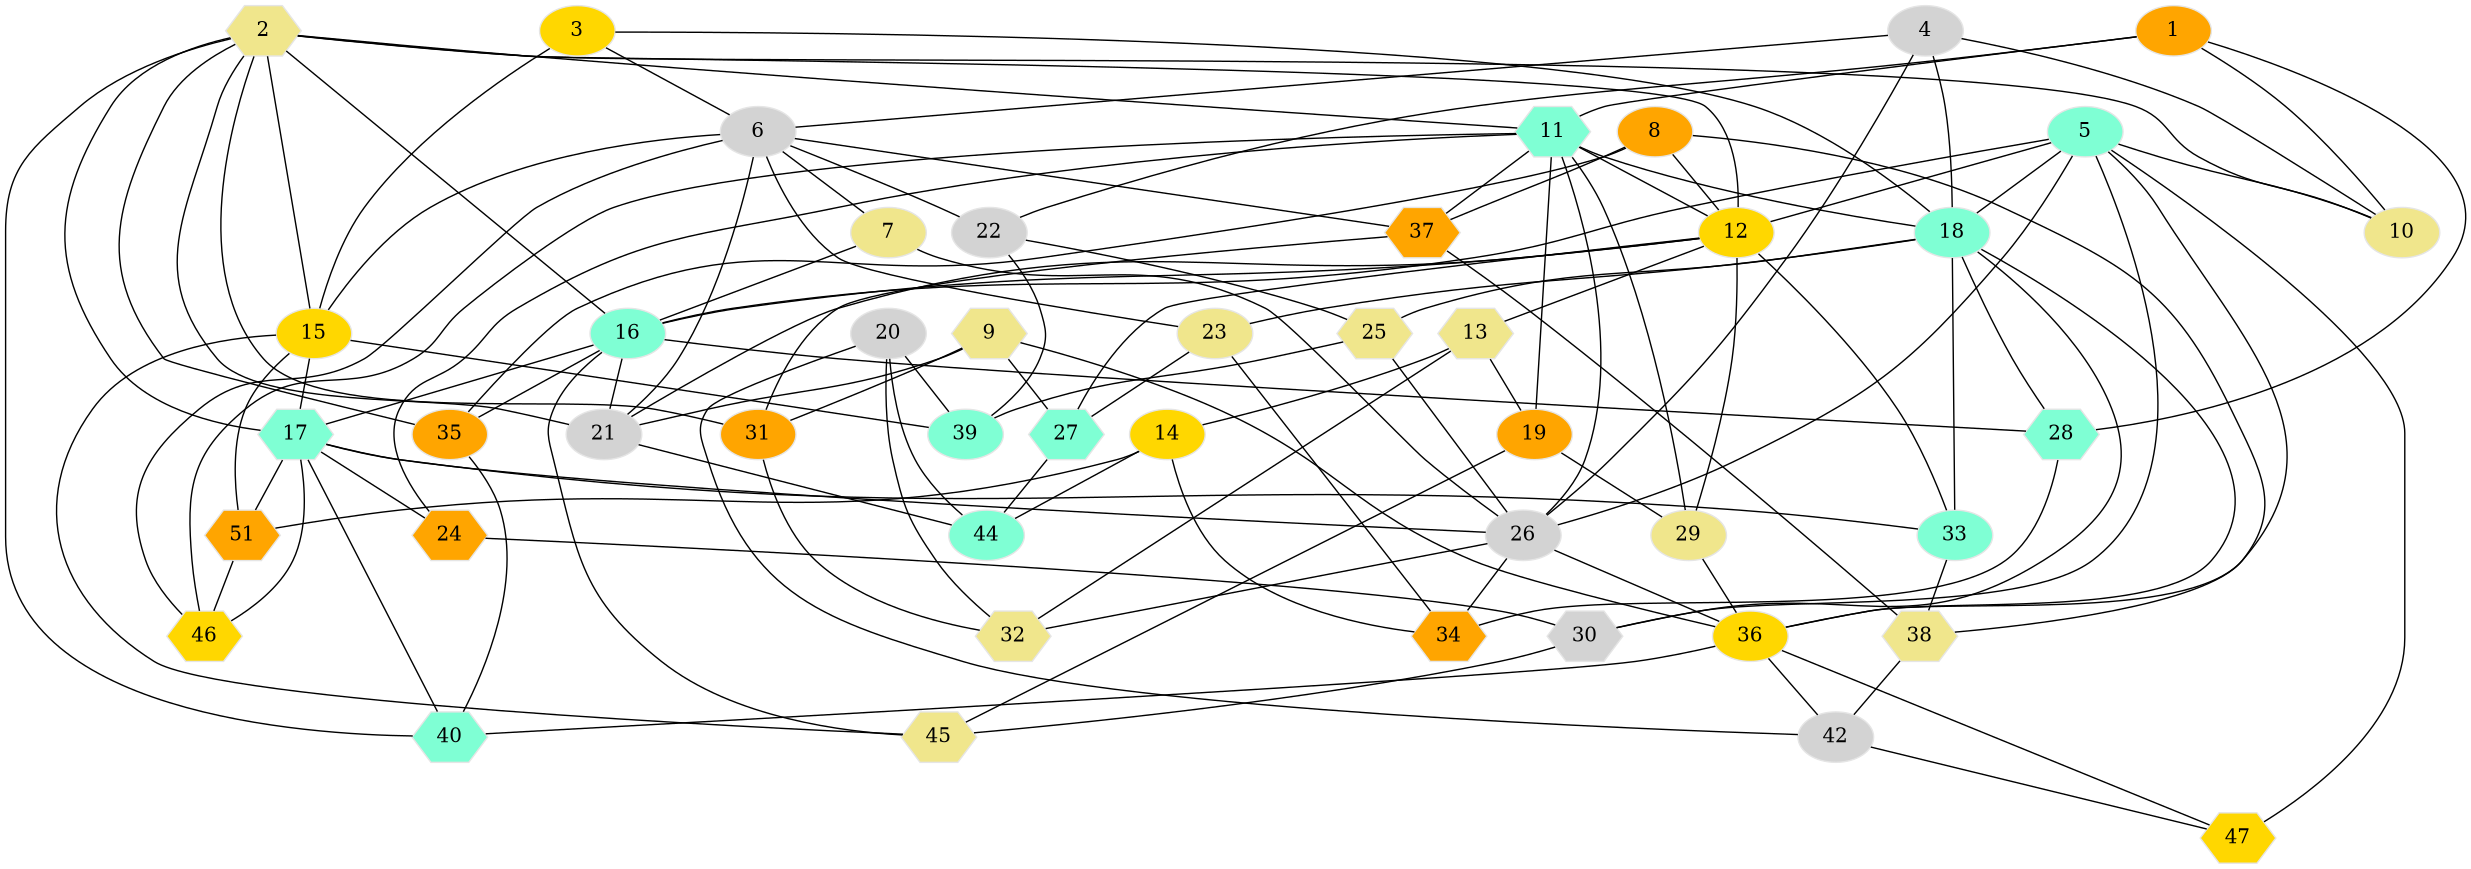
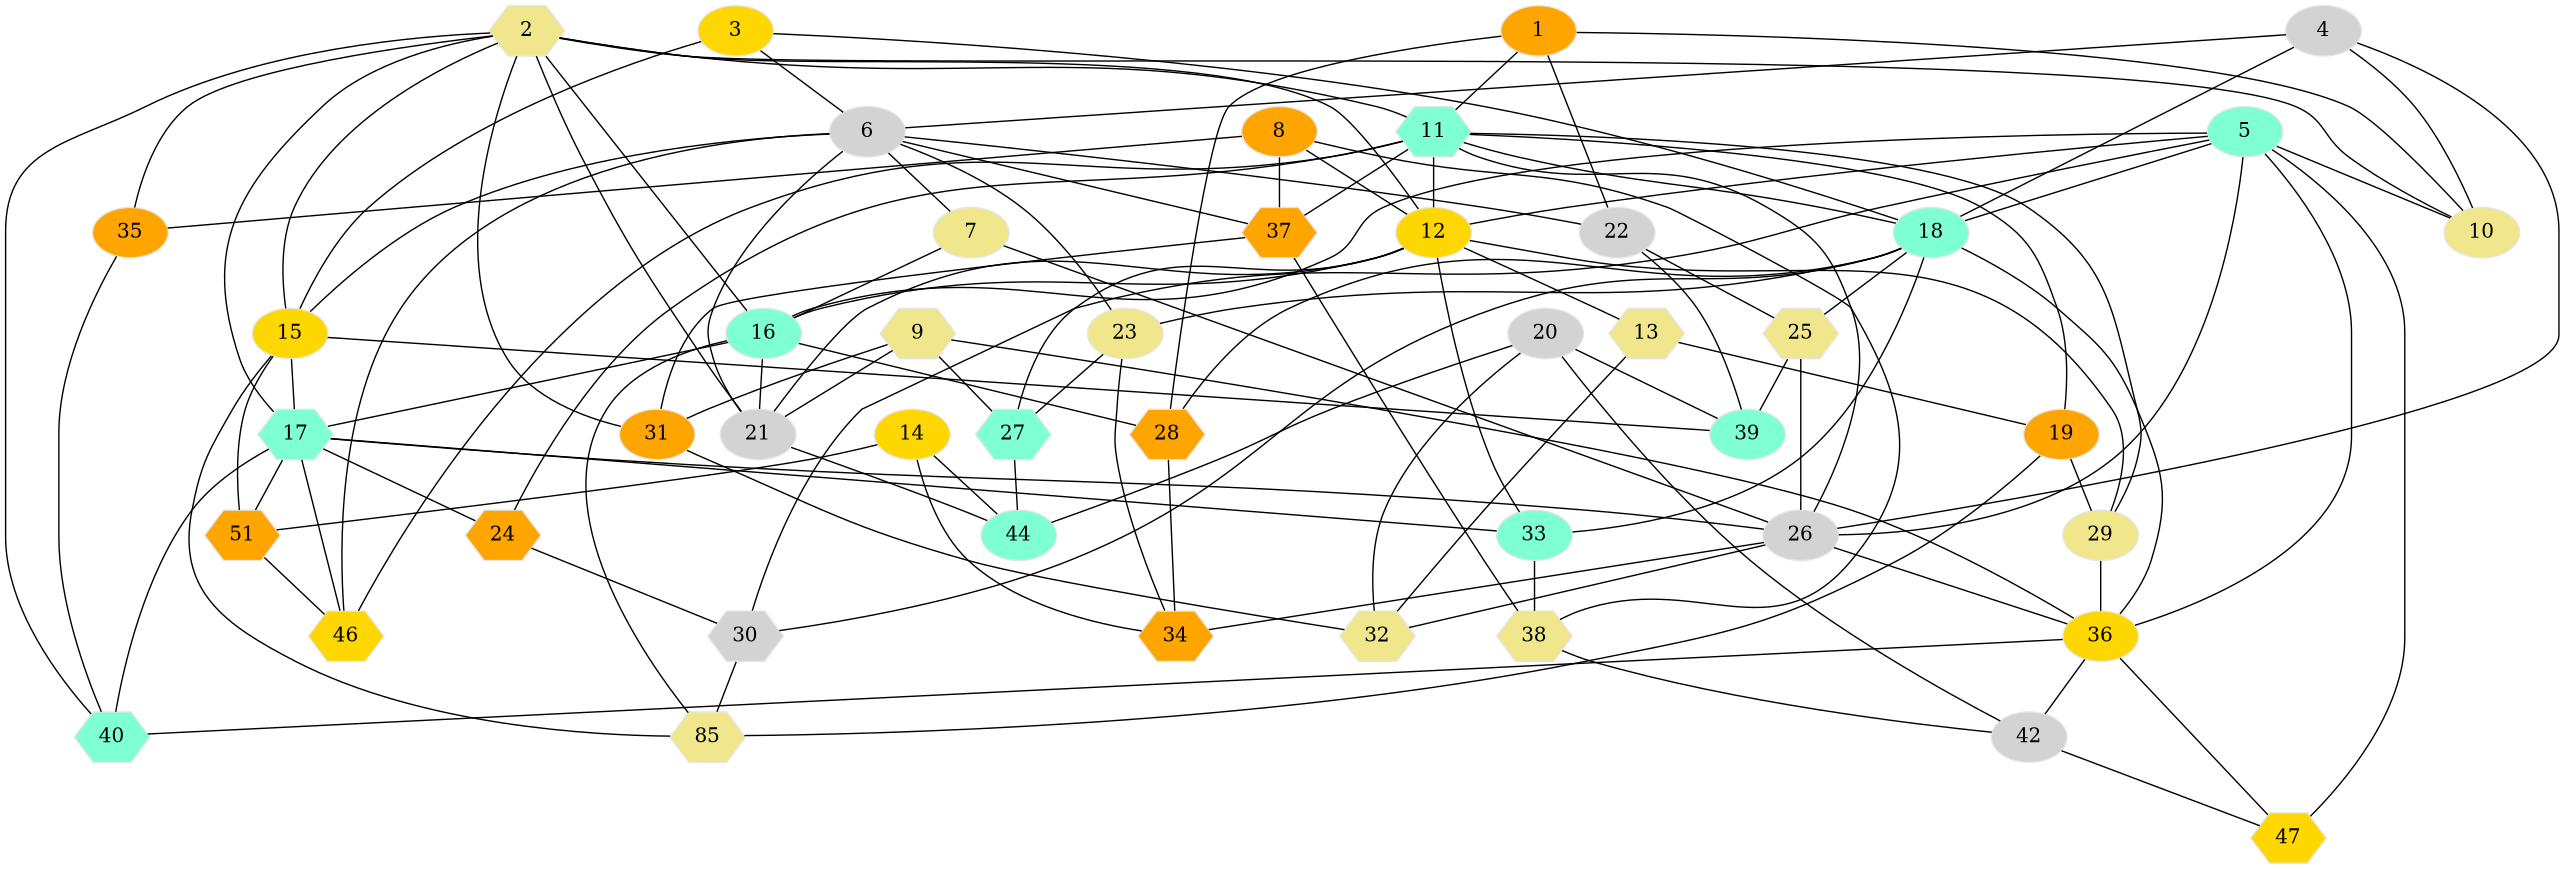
  graph {
    node [color=gray90 fillcolor=khaki shape=ellipse style=filled]
    edge [weight=1.0]
    1 [fillcolor=orange]
    10
    11 [fillcolor=aquamarine shape=hexagon]
    22 [fillcolor=lightgrey]
-   28 [fillcolor=aquamarine shape=hexagon]
+   28 [fillcolor=orange shape=hexagon]
    12 [fillcolor=gold]
    18 [fillcolor=aquamarine]
    26 [fillcolor=lightgrey]
    37 [fillcolor=orange shape=hexagon]
    46 [fillcolor=gold shape=hexagon]
    19 [fillcolor=orange]
    24 [fillcolor=orange shape=hexagon]
    29
    39 [fillcolor=aquamarine]
    25 [shape=hexagon]
    34 [fillcolor=orange shape=hexagon]
    2 [shape=hexagon]
    15 [fillcolor=gold]
    16 [fillcolor=aquamarine]
    17 [fillcolor=aquamarine shape=hexagon]
    21 [fillcolor=lightgrey]
    31 [fillcolor=orange]
    35 [fillcolor=orange]
    40 [fillcolor=aquamarine shape=hexagon]
    27 [fillcolor=aquamarine shape=hexagon]
    13 [shape=hexagon]
    33 [fillcolor=aquamarine]
    n28 [fillcolor=orange label=51 shape=hexagon]
-   45 [shape=hexagon]
+   45 [shape=hexagon label=85]
    44 [fillcolor=aquamarine]
    32 [shape=hexagon]
    3 [fillcolor=gold]
    6 [fillcolor=lightgrey]
    7
    23
    30 [fillcolor=lightgrey shape=hexagon]
    36 [fillcolor=gold]
    4 [fillcolor=lightgrey]
    5 [fillcolor=aquamarine]
    n40 [fillcolor=gold label=47 shape=hexagon]
    42 [fillcolor=lightgrey]
    38 [shape=hexagon]
    8 [fillcolor=orange]
    9 [shape=hexagon]
    14 [fillcolor=gold]
    20 [fillcolor=lightgrey]
    1 -- 10
    1 -- 11
    1 -- 22
    1 -- 28
    11 -- 12
    11 -- 18
    11 -- 26
    11 -- 37
    11 -- 46
    11 -- 19
    11 -- 24
    11 -- 29
    22 -- 39
    22 -- 25
    28 -- 34
    12 -- 29
    12 -- 16
    12 -- 21 [weight=3.0]
    12 -- 27
    12 -- 13
    12 -- 33
    18 -- 28
    18 -- 25
    18 -- 33
    18 -- 23
    18 -- 30
    18 -- 36
    26 -- 34
    26 -- 32
    26 -- 36
    37 -- 31
    37 -- 38
    19 -- 29
    19 -- 45
    24 -- 30
    29 -- 36
    25 -- 26
    25 -- 39
    2 -- 10
    2 -- 11 [weight=2.0]
    2 -- 12
    2 -- 15
    2 -- 16
    2 -- 17
    2 -- 21 [weight=2.0]
    2 -- 31
    2 -- 35
    2 -- 40
    15 -- 39
    15 -- 17
    15 -- n28
    15 -- 45
    16 -- 28
    16 -- 17
    16 -- 21
-   16 -- 35
    16 -- 45
    17 -- 26
    17 -- 46
    17 -- 24 [weight=2.0]
    17 -- 40
    17 -- 33
    17 -- n28
    21 -- 44
    31 -- 32
    35 -- 40
    27 -- 44
    13 -- 19
    13 -- 32
-   13 -- 14
    33 -- 38
    n28 -- 46
    3 -- 18
    3 -- 15 [weight=2.0]
    3 -- 6
    6 -- 22
    6 -- 37
    6 -- 46
    6 -- 15
    6 -- 21 [weight=2.0]
    6 -- 7
    6 -- 23
    7 -- 26 [weight=2.0]
    7 -- 16
    23 -- 34
    23 -- 27
    30 -- 45
    36 -- 40
    36 -- n40
    36 -- 42
    4 -- 10
    4 -- 18
    4 -- 26
    4 -- 6
    5 -- 10
    5 -- 12
    5 -- 18
    5 -- 26 [weight=3.0]
    5 -- 16 [weight=2.0]
    5 -- 30
    5 -- 36
    5 -- n40 [weight=2.0]
    42 -- n40
    38 -- 42
    8 -- 12
    8 -- 37
    8 -- 35
    8 -- 38
    9 -- 21
    9 -- 31
    9 -- 27
    9 -- 36
    14 -- 34
    14 -- n28
    14 -- 44
    20 -- 39
    20 -- 44
    20 -- 32
    20 -- 42
  }
